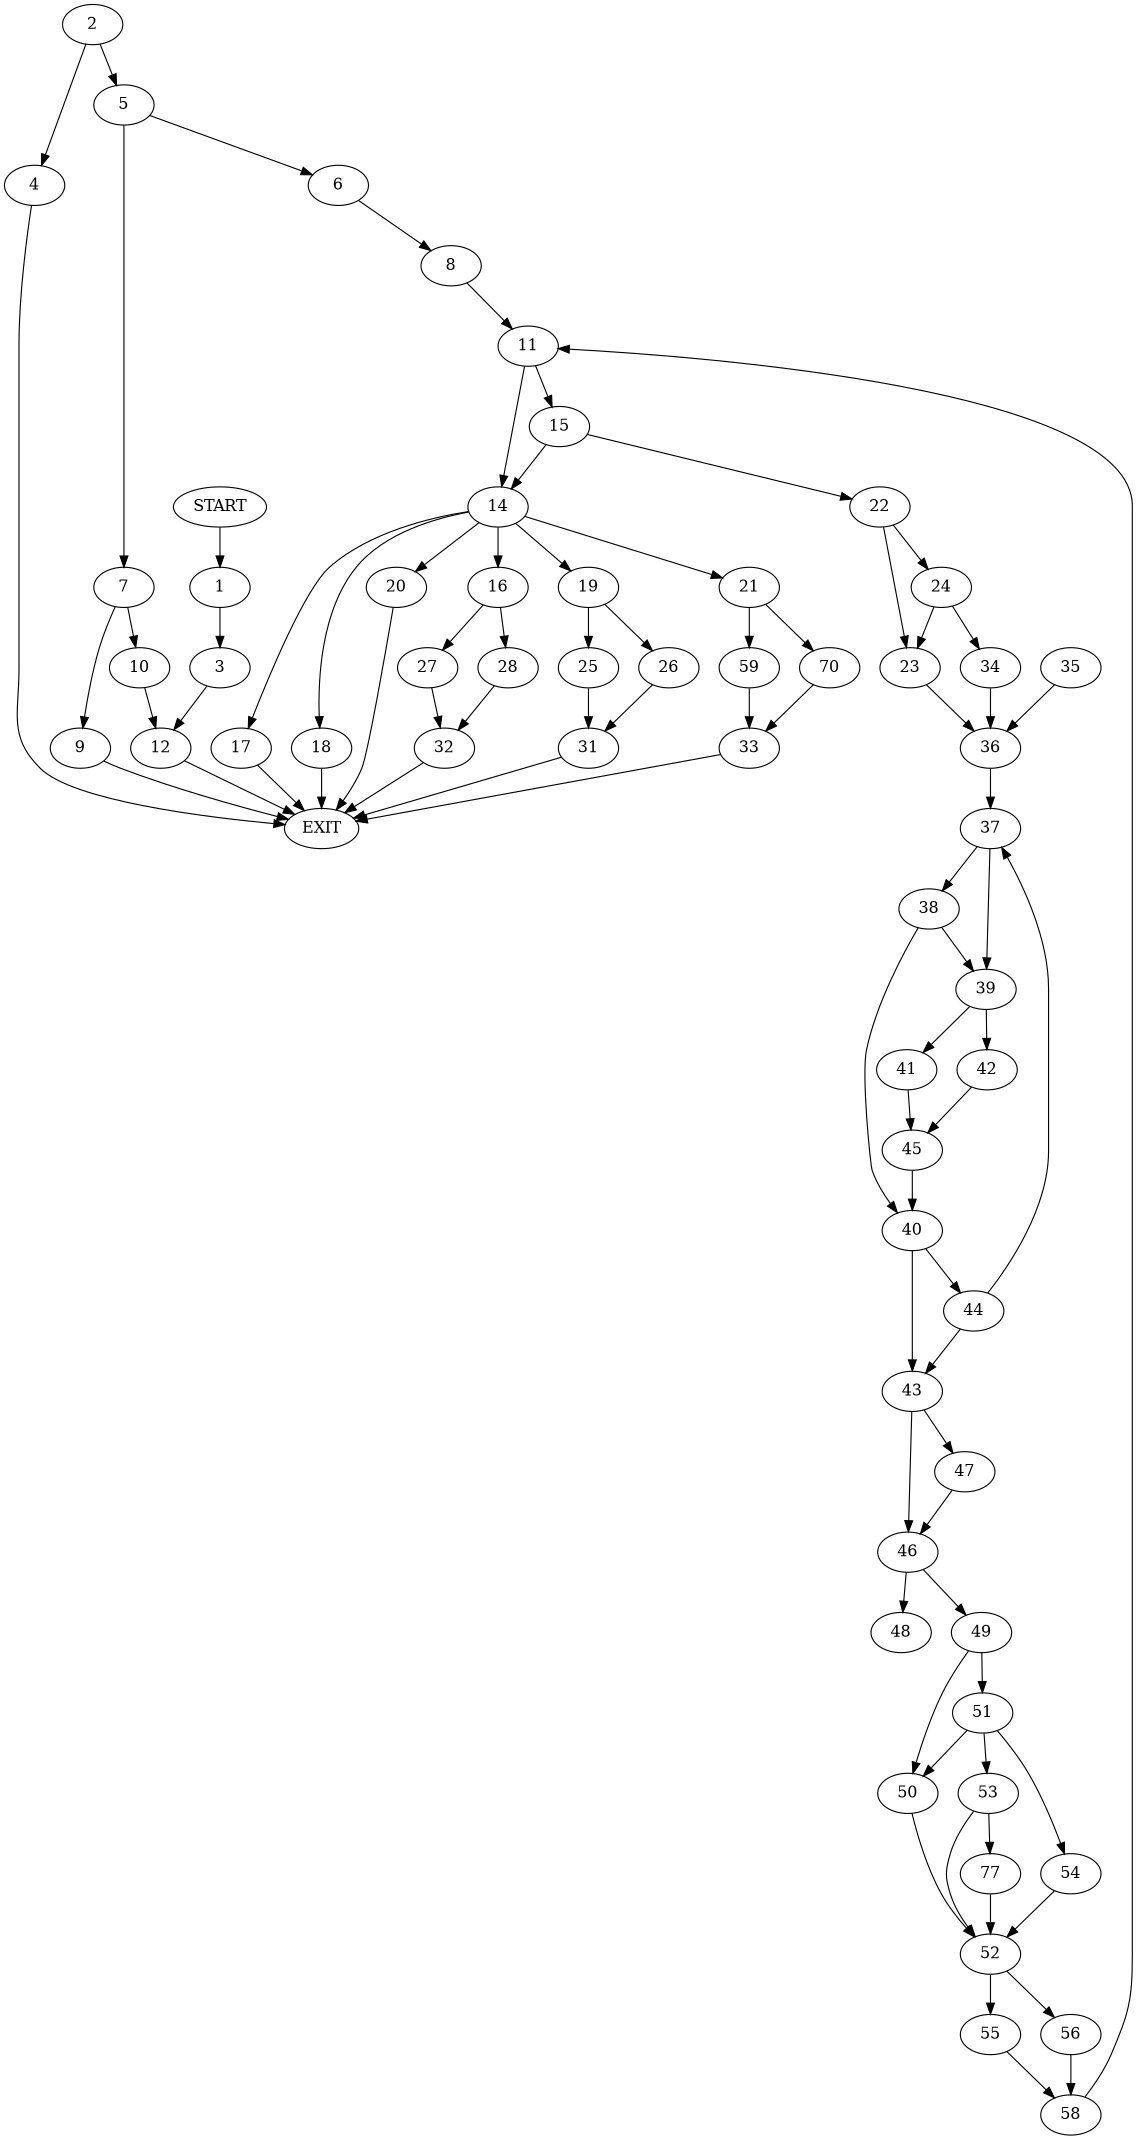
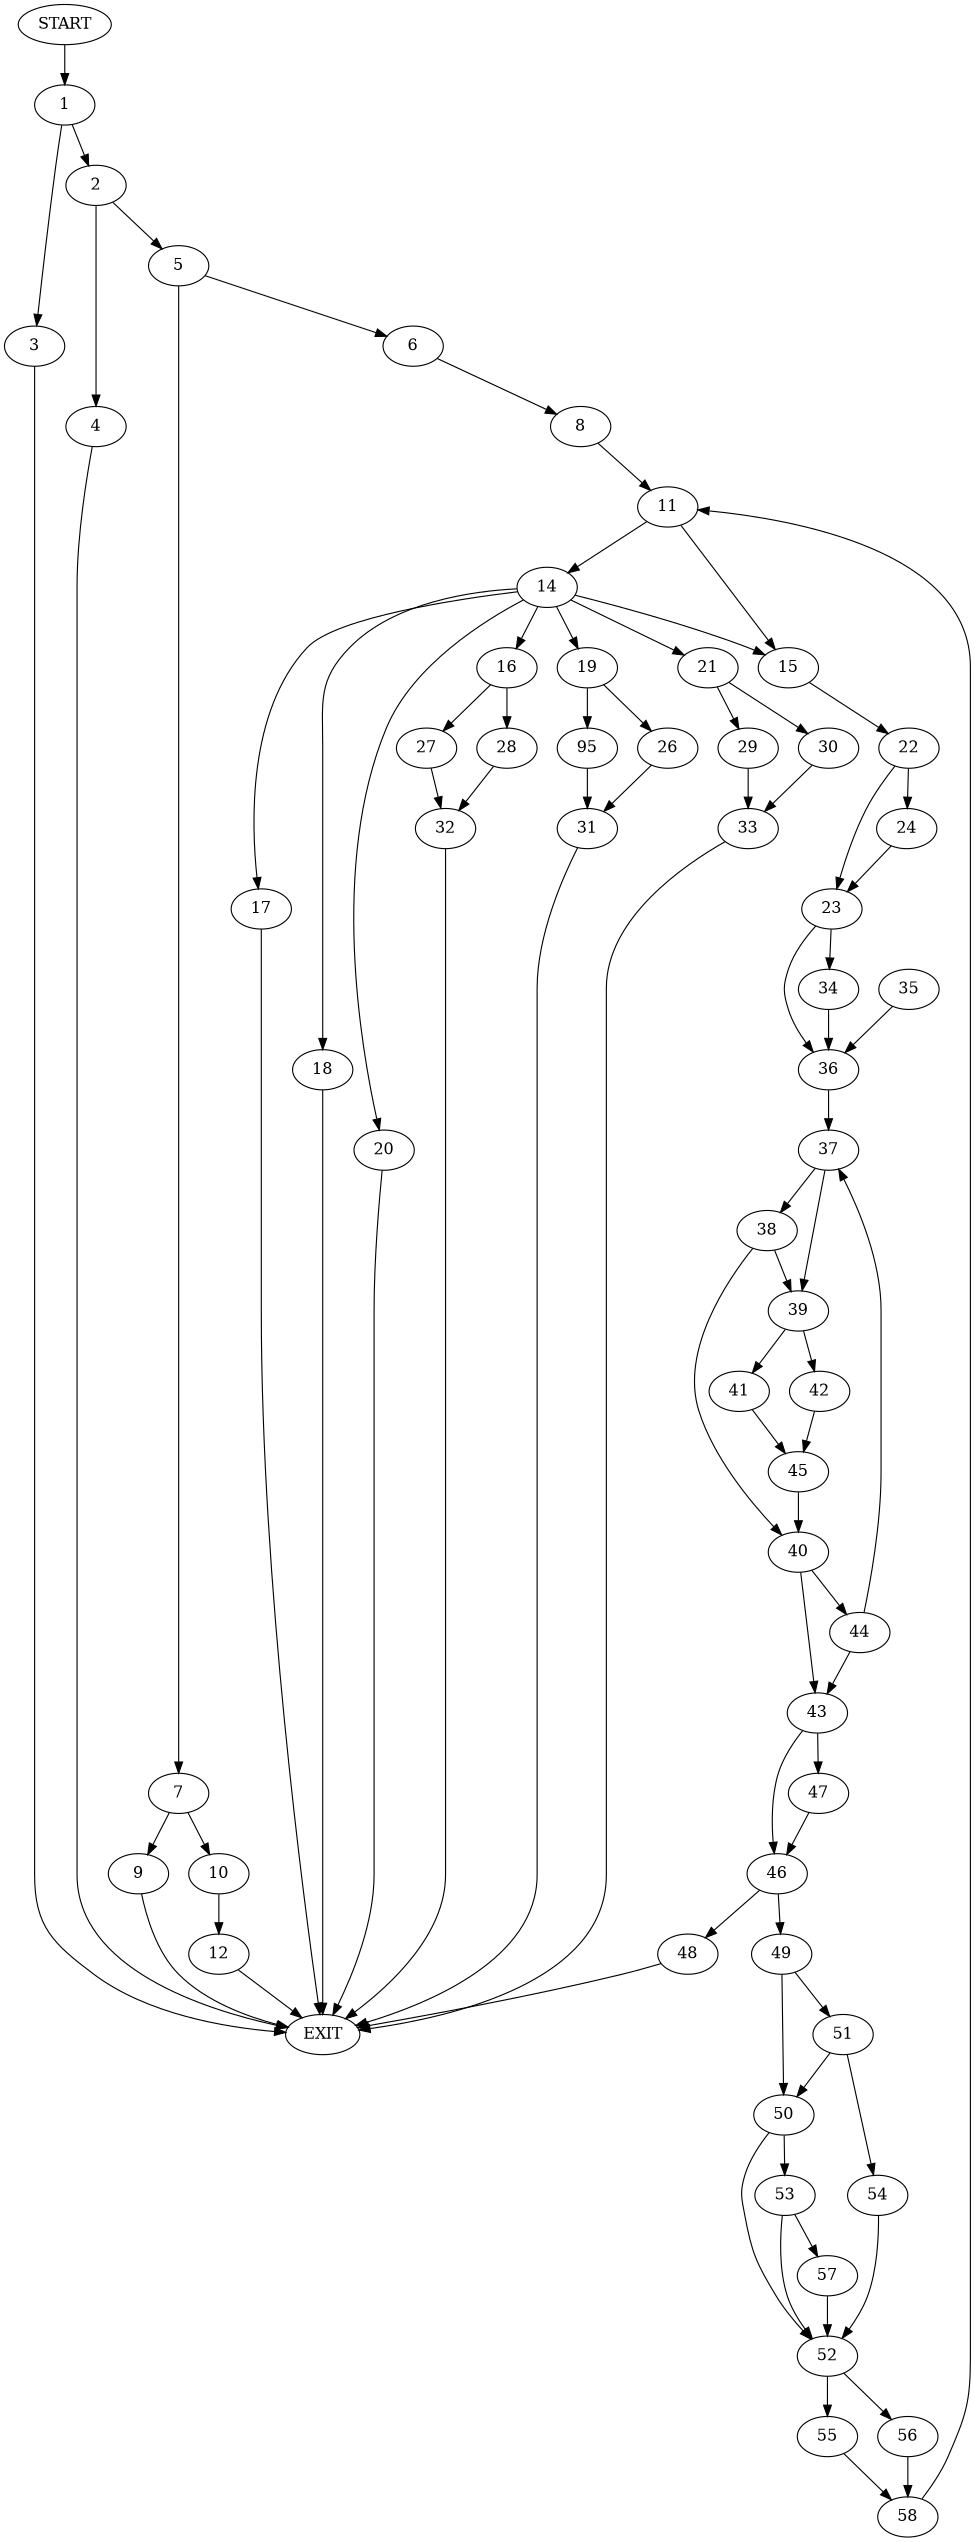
  digraph {
    n1 [label=START]
    1
    2
    3
    n5 [label=EXIT]
    4
    5
    6
    7
    8
    9
    10
    11
    12
    14
    15
    16
    17
    18
    19
    20
    21
    22
    27
    28
-   25
+   25 [label=95]
    26
-   29 [label=59]
-   30 [label=70]
+   29
+   30
    23
    24
    32
    31
    33
    36
    34
    37
    35
    38
    39
    40
    41
    42
    43
    44
    45
    46
    47
    48
    49
    50
    51
    52
    53
    54
    55
    56
-   57 [label=77]
+   57
    58
    n1 -> 1
+   1 -> 2
    1 -> 3
    2 -> 4
    2 -> 5
-   3 -> 12
+   3 -> n5
    4 -> n5
    5 -> 6
    5 -> 7
    6 -> 8
    7 -> 9
    7 -> 10
    8 -> 11
    9 -> n5
    10 -> 12
    11 -> 14
    11 -> 15
    12 -> n5
    14 -> 16
    14 -> 17
    14 -> 18
    14 -> 19
    14 -> 20
    14 -> 21
-   15 -> 14
+   14 -> 15
    15 -> 22
    16 -> 27
    16 -> 28
    17 -> n5
    18 -> n5
    19 -> 25
    19 -> 26
    20 -> n5
    21 -> 29
    21 -> 30
    22 -> 23
    22 -> 24
    27 -> 32
    28 -> 32
    25 -> 31
    26 -> 31
    29 -> 33
    30 -> 33
    23 -> 36
    24 -> 23
-   24 -> 34
+   23 -> 34
    32 -> n5
    31 -> n5
    33 -> n5
    36 -> 37
    34 -> 36
    37 -> 38
    37 -> 39
    35 -> 36
    38 -> 39
    38 -> 40
    39 -> 41
    39 -> 42
    40 -> 43
    40 -> 44
    41 -> 45
    42 -> 45
    43 -> 46
    43 -> 47
    44 -> 37
    44 -> 43
    45 -> 40
    46 -> 48
    46 -> 49
    47 -> 46
+   48 -> n5
    49 -> 50
    49 -> 51
    50 -> 52
-   51 -> 53
+   50 -> 53
    51 -> 50
    51 -> 54
    52 -> 55
    52 -> 56
    53 -> 52
    53 -> 57
    54 -> 52
    55 -> 58
    56 -> 58
    57 -> 52
    58 -> 11
  }
